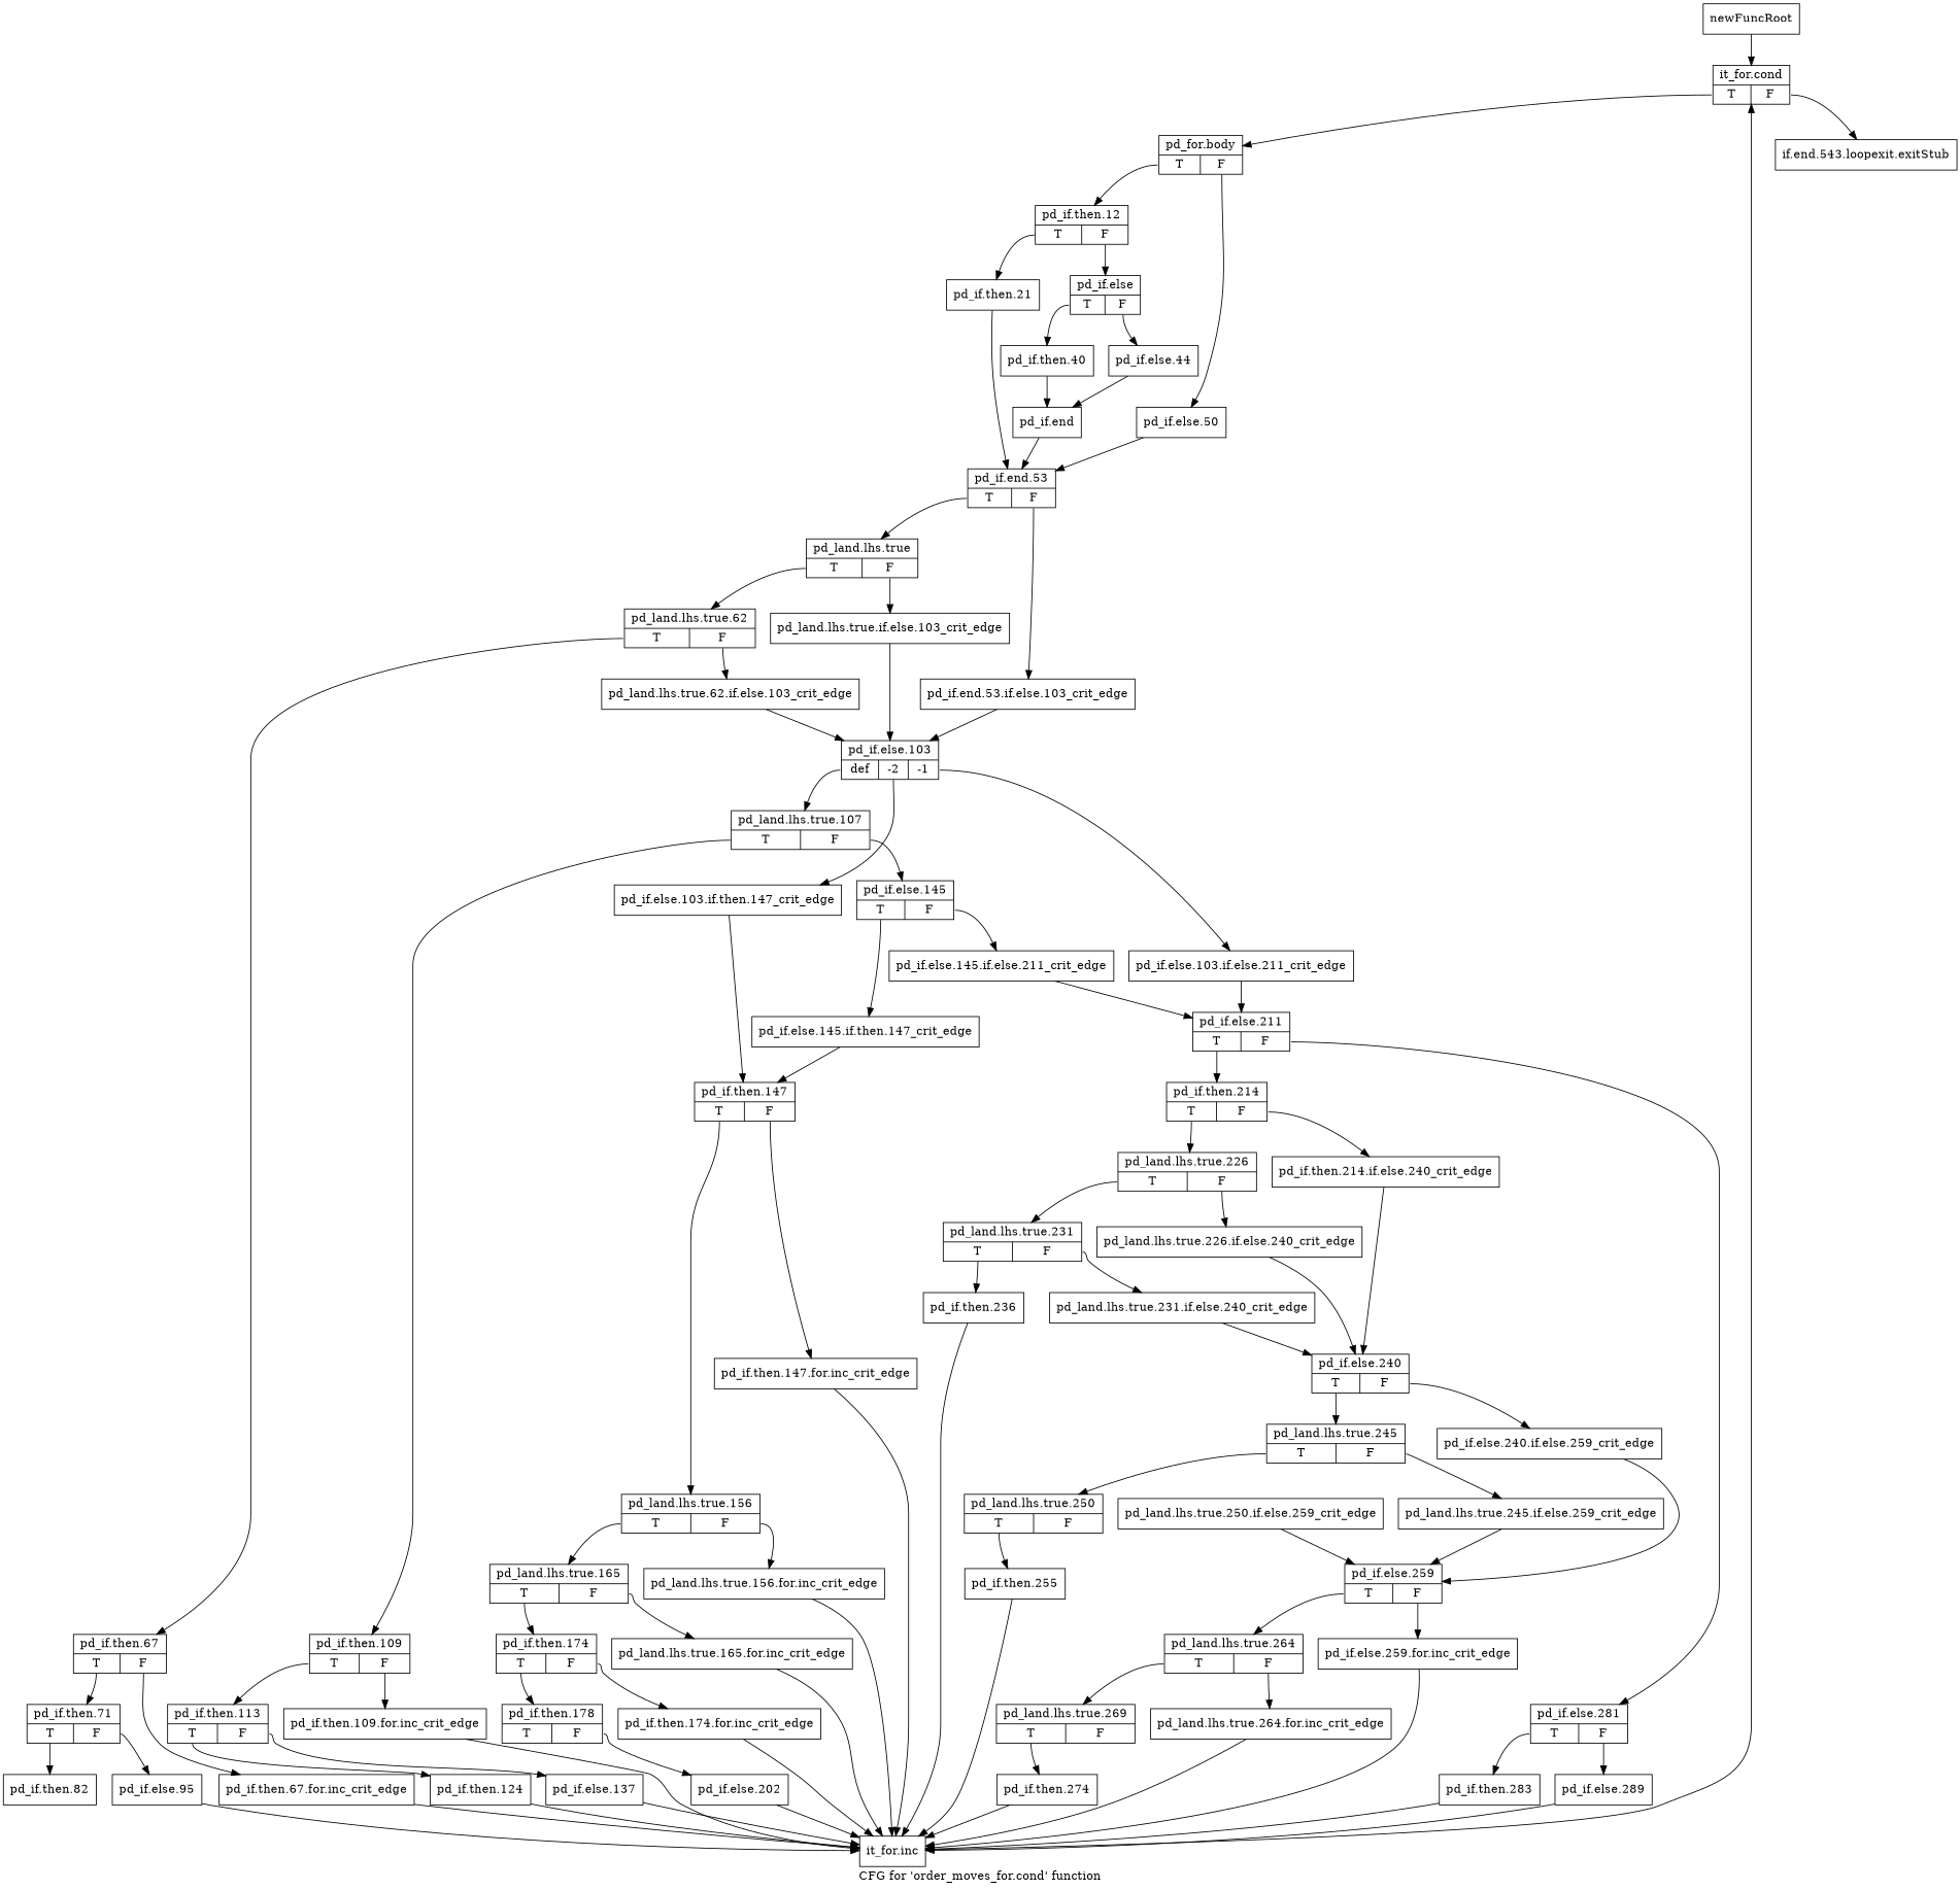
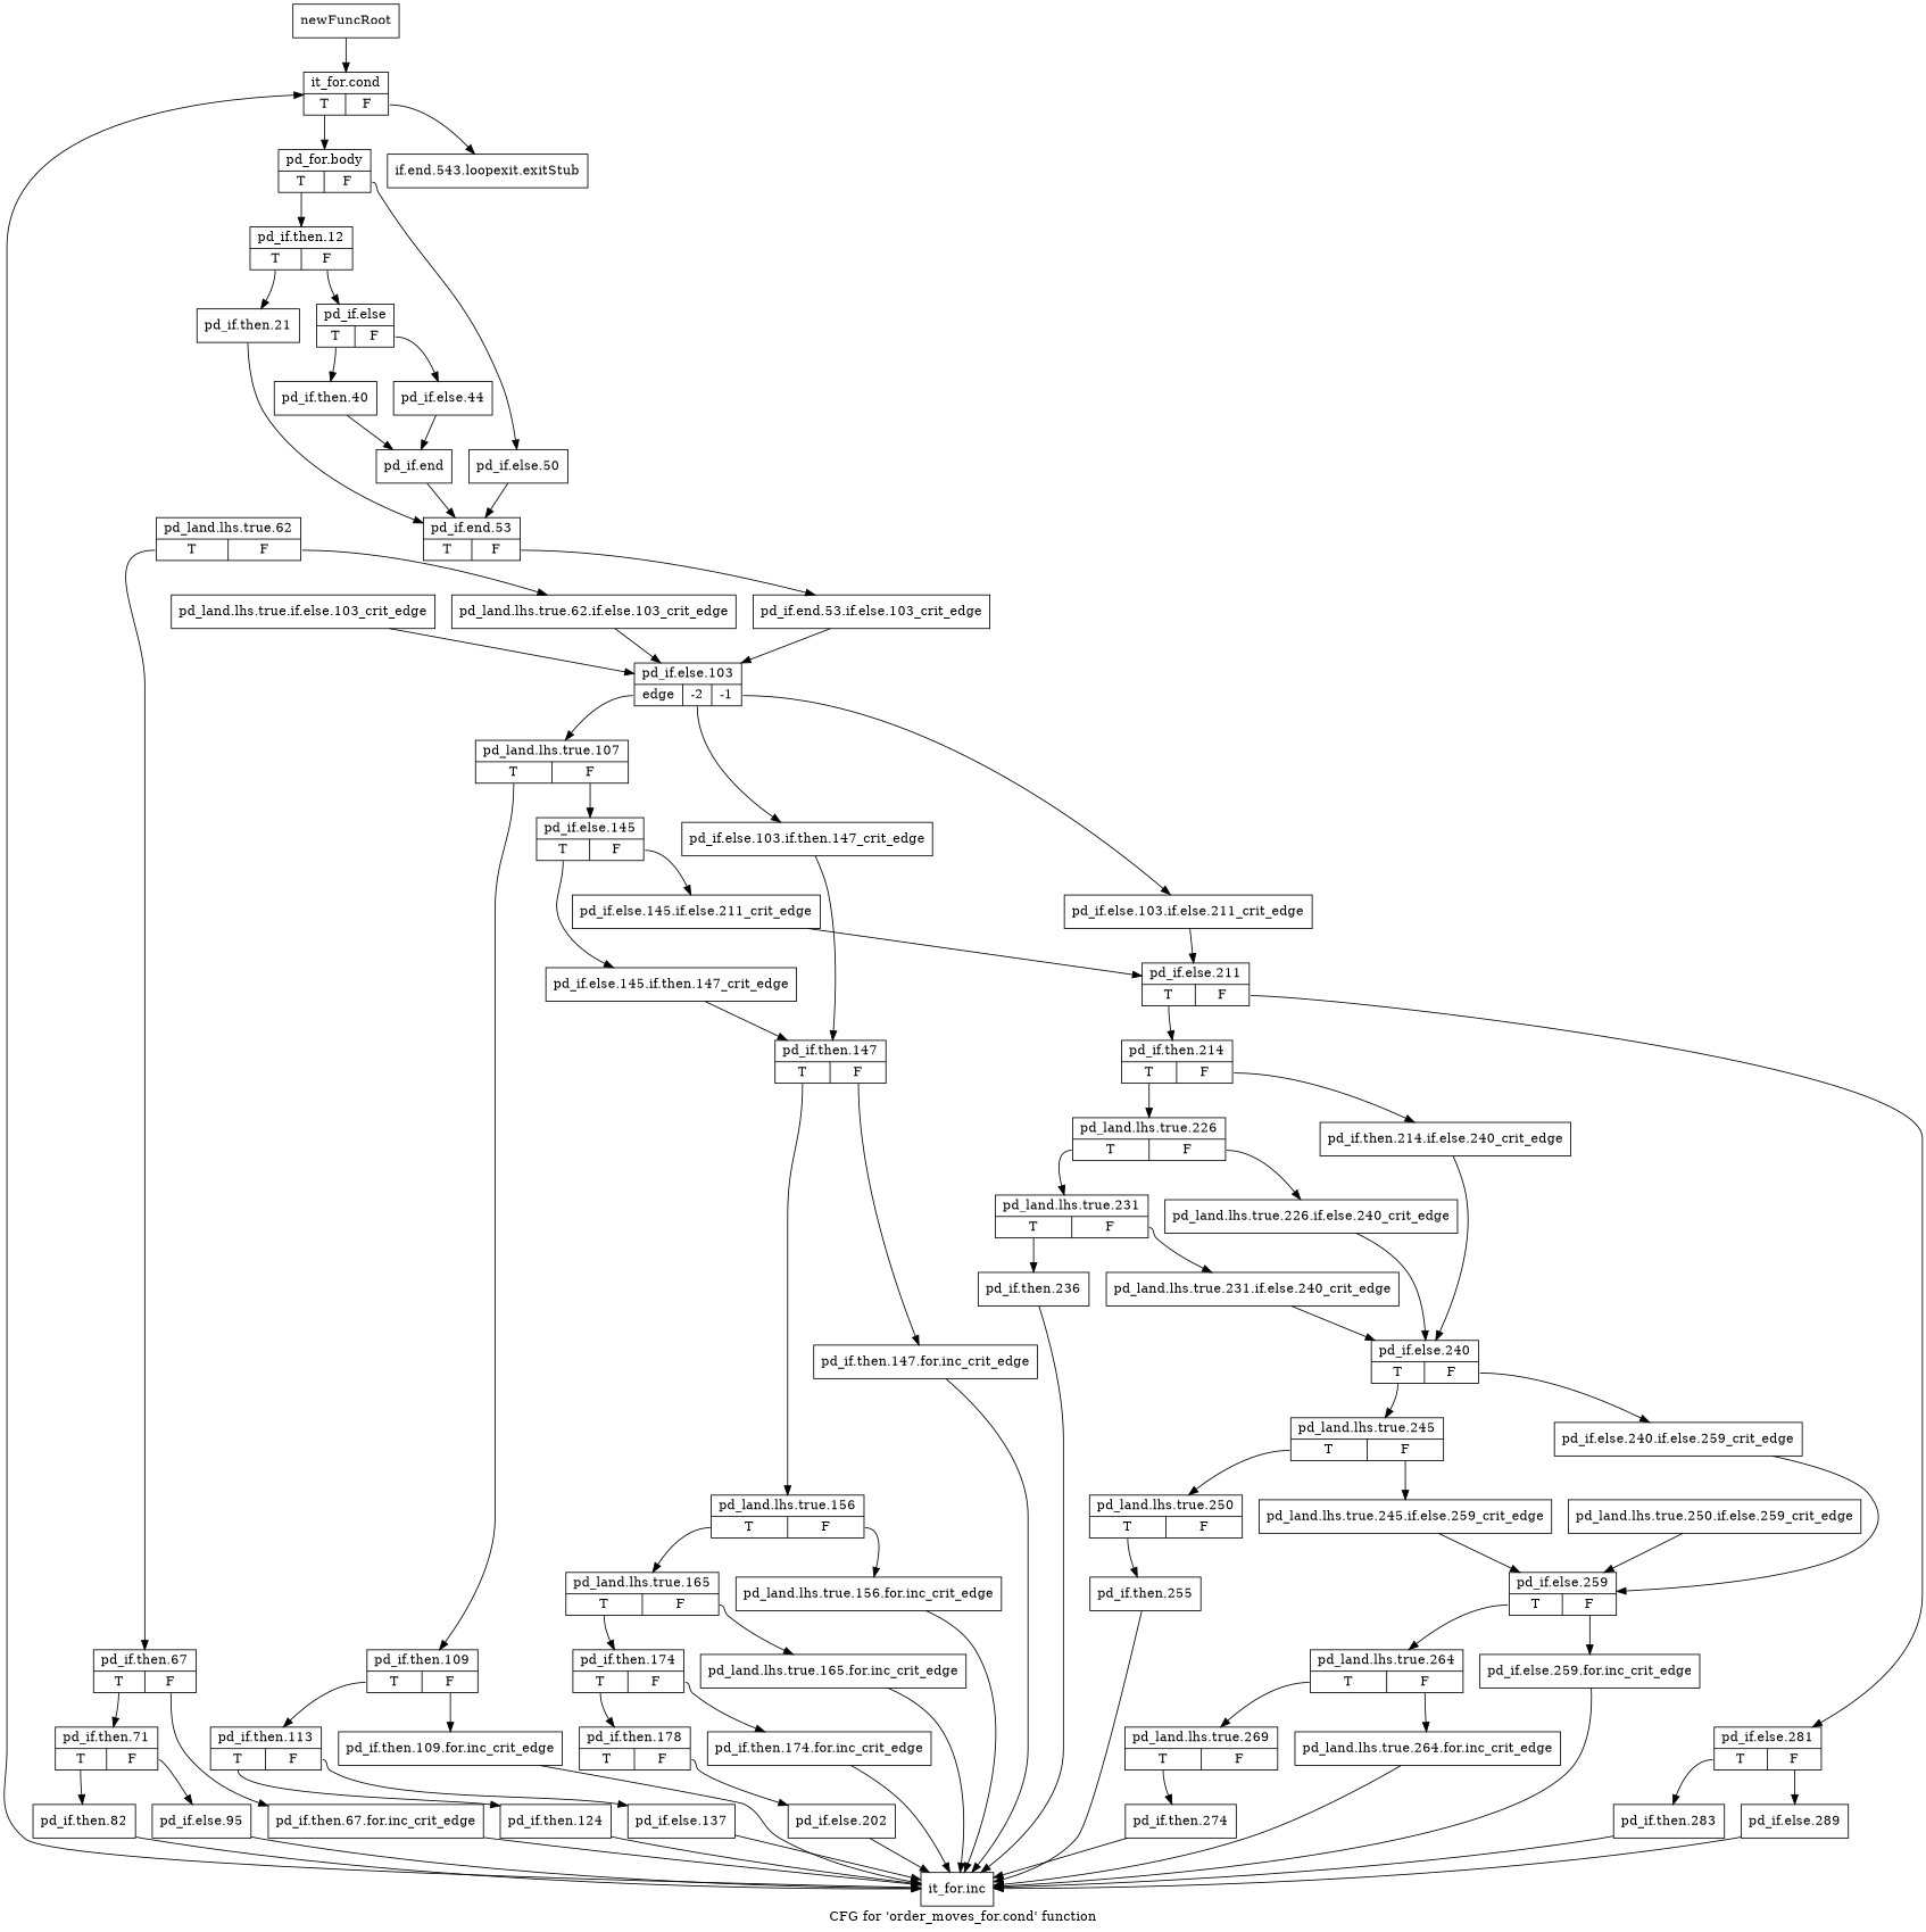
  digraph {
    label="CFG for 'order_moves_for.cond' function"
    node [shape=record]
    n1 [label="{newFuncRoot}"]
    n2 [label="{it_for.cond|{<s0>T|<s1>F}}"]
    n3 [label="{if.end.543.loopexit.exitStub}"]
    n4 [label="{pd_for.body|{<s0>T|<s1>F}}"]
    n5 [label="{pd_if.then.12|{<s0>T|<s1>F}}"]
    n6 [label="{pd_if.else.50}"]
    n7 [label="{pd_if.then.21}"]
    n8 [label="{pd_if.else|{<s0>T|<s1>F}}"]
    n9 [label="{pd_if.end.53|{<s0>T|<s1>F}}"]
    n10 [label="{pd_if.then.40}"]
    n11 [label="{pd_if.else.44}"]
-   n12 [label="{pd_land.lhs.true|{<s0>T|<s1>F}}"]
    n13 [label="{pd_if.end.53.if.else.103_crit_edge}"]
    n14 [label="{pd_land.lhs.true.62|{<s0>T|<s1>F}}"]
    n15 [label="{pd_land.lhs.true.if.else.103_crit_edge}"]
-   n16 [label="{pd_if.else.103|{<s0>def|<s1>-2|<s2>-1}}"]
+   n16 [label="{pd_if.else.103|{<s0>edge|<s1>-2|<s2>-1}}"]
    n17 [label="{pd_if.end}"]
    n18 [label="{pd_if.then.67|{<s0>T|<s1>F}}"]
    n19 [label="{pd_land.lhs.true.62.if.else.103_crit_edge}"]
    n20 [label="{pd_land.lhs.true.107|{<s0>T|<s1>F}}"]
    n21 [label="{pd_if.else.103.if.then.147_crit_edge}"]
    n22 [label="{pd_if.else.103.if.else.211_crit_edge}"]
    n23 [label="{pd_if.then.109|{<s0>T|<s1>F}}"]
    n24 [label="{pd_if.else.145|{<s0>T|<s1>F}}"]
    n25 [label="{pd_if.then.147|{<s0>T|<s1>F}}"]
    n26 [label="{pd_if.else.211|{<s0>T|<s1>F}}"]
    n27 [label="{pd_if.then.71|{<s0>T|<s1>F}}"]
    n28 [label="{pd_if.then.67.for.inc_crit_edge}"]
    n29 [label="{pd_if.then.82}"]
    n30 [label="{pd_if.else.95}"]
    n31 [label="{it_for.inc}"]
    n32 [label="{pd_if.then.113|{<s0>T|<s1>F}}"]
    n33 [label="{pd_if.then.109.for.inc_crit_edge}"]
    n34 [label="{pd_if.else.145.if.then.147_crit_edge}"]
    n35 [label="{pd_if.else.145.if.else.211_crit_edge}"]
    n36 [label="{pd_land.lhs.true.156|{<s0>T|<s1>F}}"]
    n37 [label="{pd_if.then.147.for.inc_crit_edge}"]
    n38 [label="{pd_if.then.214|{<s0>T|<s1>F}}"]
    n39 [label="{pd_if.else.281|{<s0>T|<s1>F}}"]
    n40 [label="{pd_land.lhs.true.226|{<s0>T|<s1>F}}"]
    n41 [label="{pd_if.then.214.if.else.240_crit_edge}"]
    n42 [label="{pd_if.then.283}"]
    n43 [label="{pd_if.else.289}"]
    n44 [label="{pd_land.lhs.true.165|{<s0>T|<s1>F}}"]
    n45 [label="{pd_land.lhs.true.156.for.inc_crit_edge}"]
    n46 [label="{pd_if.then.124}"]
    n47 [label="{pd_if.else.137}"]
    n48 [label="{pd_land.lhs.true.231|{<s0>T|<s1>F}}"]
    n49 [label="{pd_land.lhs.true.226.if.else.240_crit_edge}"]
    n50 [label="{pd_if.else.240|{<s0>T|<s1>F}}"]
    n51 [label="{pd_if.then.236}"]
    n52 [label="{pd_land.lhs.true.231.if.else.240_crit_edge}"]
    n53 [label="{pd_land.lhs.true.245|{<s0>T|<s1>F}}"]
    n54 [label="{pd_if.else.240.if.else.259_crit_edge}"]
    n55 [label="{pd_land.lhs.true.250|{<s0>T|<s1>F}}"]
    n56 [label="{pd_land.lhs.true.245.if.else.259_crit_edge}"]
    n57 [label="{pd_if.else.259|{<s0>T|<s1>F}}"]
    n58 [label="{pd_if.then.255}"]
    n59 [label="{pd_land.lhs.true.264|{<s0>T|<s1>F}}"]
    n60 [label="{pd_if.else.259.for.inc_crit_edge}"]
    n61 [label="{pd_land.lhs.true.269|{<s0>T|<s1>F}}"]
    n62 [label="{pd_land.lhs.true.264.for.inc_crit_edge}"]
    n63 [label="{pd_land.lhs.true.250.if.else.259_crit_edge}"]
    n64 [label="{pd_if.then.274}"]
    n65 [label="{pd_if.then.174|{<s0>T|<s1>F}}"]
    n66 [label="{pd_land.lhs.true.165.for.inc_crit_edge}"]
    n67 [label="{pd_if.then.178|{<s0>T|<s1>F}}"]
    n68 [label="{pd_if.then.174.for.inc_crit_edge}"]
    n69 [label="{pd_if.else.202}"]
    n1 -> n2
    n2 -> n3 [tailport=s1]
    n2 -> n4 [tailport=s0]
    n4 -> n5 [tailport=s0]
    n4 -> n6 [tailport=s1]
    n5 -> n7 [tailport=s0]
    n5 -> n8 [tailport=s1]
    n6 -> n9
    n7 -> n9
    n8 -> n10 [tailport=s0]
    n8 -> n11 [tailport=s1]
-   n9 -> n12 [tailport=s0]
    n9 -> n13 [tailport=s1]
    n10 -> n17
    n11 -> n17
-   n12 -> n14 [tailport=s0]
-   n12 -> n15 [tailport=s1]
    n13 -> n16
    n14 -> n18 [tailport=s0]
    n14 -> n19 [tailport=s1]
    n15 -> n16
    n16 -> n20 [tailport=s0]
    n16 -> n21 [tailport=s1]
    n16 -> n22 [tailport=s2]
    n17 -> n9
    n18 -> n27 [tailport=s0]
    n18 -> n28 [tailport=s1]
    n19 -> n16
    n20 -> n23 [tailport=s0]
    n20 -> n24 [tailport=s1]
    n21 -> n25
    n22 -> n26
    n23 -> n32 [tailport=s0]
    n23 -> n33 [tailport=s1]
    n24 -> n34 [tailport=s0]
    n24 -> n35 [tailport=s1]
    n25 -> n36 [tailport=s0]
    n25 -> n37 [tailport=s1]
    n26 -> n38 [tailport=s0]
    n26 -> n39 [tailport=s1]
    n27 -> n29 [tailport=s0]
    n27 -> n30 [tailport=s1]
    n28 -> n31
+   n29 -> n31
    n30 -> n31
    n31 -> n2
    n32 -> n46 [tailport=s0]
    n32 -> n47 [tailport=s1]
    n33 -> n31
    n34 -> n25
    n35 -> n26
    n36 -> n44 [tailport=s0]
    n36 -> n45 [tailport=s1]
    n37 -> n31
    n38 -> n40 [tailport=s0]
    n38 -> n41 [tailport=s1]
    n39 -> n42 [tailport=s0]
    n39 -> n43 [tailport=s1]
    n40 -> n48 [tailport=s0]
    n40 -> n49 [tailport=s1]
    n41 -> n50
    n42 -> n31
    n43 -> n31
    n44 -> n65 [tailport=s0]
    n44 -> n66 [tailport=s1]
    n45 -> n31
    n46 -> n31
    n47 -> n31
    n48 -> n51 [tailport=s0]
    n48 -> n52 [tailport=s1]
    n49 -> n50
    n50 -> n53 [tailport=s0]
    n50 -> n54 [tailport=s1]
    n51 -> n31
    n52 -> n50
    n53 -> n55 [tailport=s0]
    n53 -> n56 [tailport=s1]
    n54 -> n57
    n55 -> n58 [tailport=s0]
    n56 -> n57
    n57 -> n59 [tailport=s0]
    n57 -> n60 [tailport=s1]
    n58 -> n31
    n59 -> n61 [tailport=s0]
    n59 -> n62 [tailport=s1]
    n60 -> n31
    n61 -> n64 [tailport=s0]
    n62 -> n31
    n63 -> n57
    n64 -> n31
    n65 -> n67 [tailport=s0]
    n65 -> n68 [tailport=s1]
    n66 -> n31
    n67 -> n69 [tailport=s1]
    n68 -> n31
    n69 -> n31
  }
